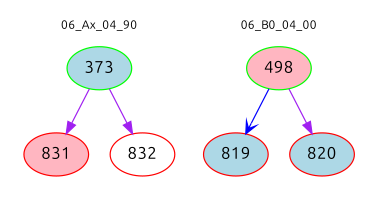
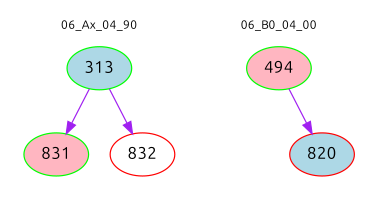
  digraph {
    fontname=Ubuntu
    node [color=red fillcolor=lightblue fontname=Ubuntu style=filled]
    edge [arrowhead=normal color=purple fontname=Ubuntu]
-   n1 [color=green label=373]
-   n2 [fillcolor=lightpink label=831]
+   n1 [color=green label=313]
+   n2 [color=green fillcolor=lightpink label=831]
    n3 [fillcolor=white label=832]
-   n4 [color=green fillcolor=lightpink label=498]
-   n5 [label=819]
+   n4 [color=green fillcolor=lightpink label=494]
    n6 [label=820]
    subgraph cluster_1 {
      color=white
      fontsize=10
      label="06_Ax_04_90"
      n1
      n2
      n3
    }
    subgraph cluster_2 {
      color=white
      fontsize=10
      label="06_B0_04_00"
      n4
-     n5
      n6
    }
    n1 -> n2
    n1 -> n3
-   n4 -> n5 [arrowhead=vee color=blue]
    n4 -> n6
  }
